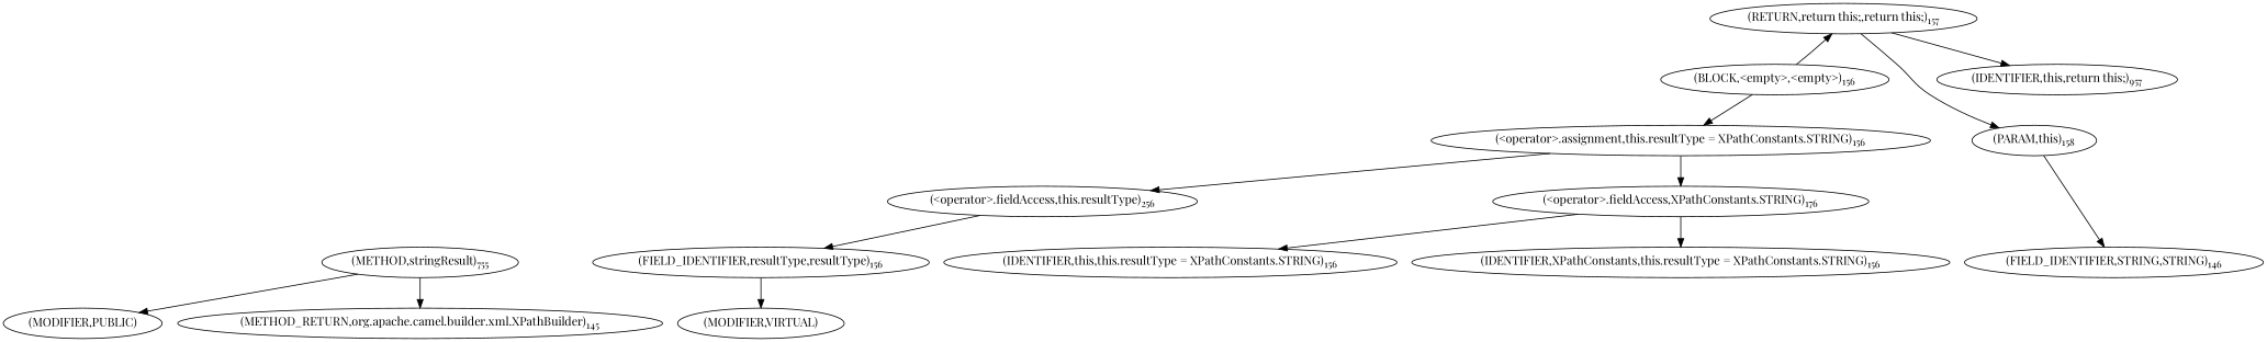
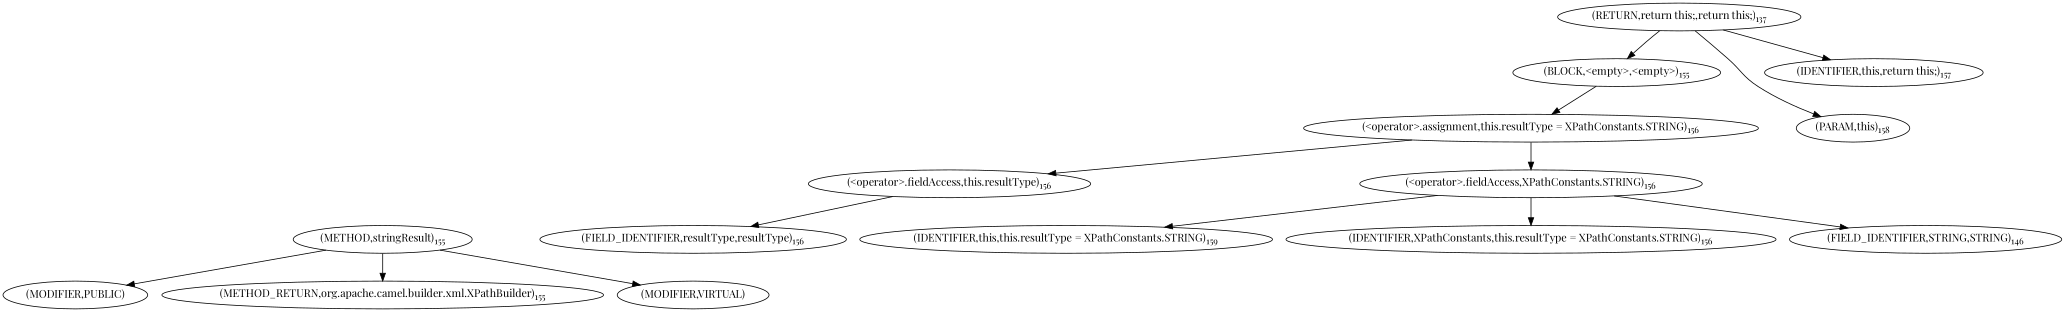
  digraph {
    fontname="Playfair Display"
    node [fontname="Playfair Display"]
    edge [fontname="Playfair Display"]
-   n1 [label=<(METHOD,stringResult)<SUB>755</SUB>>]
+   n1 [label=<(METHOD,stringResult)<SUB>155</SUB>>]
    n2 [label=<(MODIFIER,PUBLIC)>]
    n3 [label=<(MODIFIER,VIRTUAL)>]
-   n4 [label=<(METHOD_RETURN,org.apache.camel.builder.xml.XPathBuilder)<SUB>145</SUB>>]
+   n4 [label=<(METHOD_RETURN,org.apache.camel.builder.xml.XPathBuilder)<SUB>155</SUB>>]
    n5 [label=<(PARAM,this)<SUB>158</SUB>>]
-   n6 [label=<(BLOCK,&lt;empty&gt;,&lt;empty&gt;)<SUB>156</SUB>>]
+   n6 [label=<(BLOCK,&lt;empty&gt;,&lt;empty&gt;)<SUB>155</SUB>>]
    n7 [label=<(&lt;operator&gt;.assignment,this.resultType = XPathConstants.STRING)<SUB>156</SUB>>]
-   n8 [label=<(RETURN,return this;,return this;)<SUB>157</SUB>>]
-   n9 [label=<(&lt;operator&gt;.fieldAccess,this.resultType)<SUB>256</SUB>>]
-   n10 [label=<(&lt;operator&gt;.fieldAccess,XPathConstants.STRING)<SUB>176</SUB>>]
-   n11 [label=<(IDENTIFIER,this,return this;)<SUB>957</SUB>>]
+   n8 [label=<(RETURN,return this;,return this;)<SUB>137</SUB>>]
+   n9 [label=<(&lt;operator&gt;.fieldAccess,this.resultType)<SUB>156</SUB>>]
+   n10 [label=<(&lt;operator&gt;.fieldAccess,XPathConstants.STRING)<SUB>156</SUB>>]
+   n11 [label=<(IDENTIFIER,this,return this;)<SUB>157</SUB>>]
    n12 [label=<(FIELD_IDENTIFIER,resultType,resultType)<SUB>156</SUB>>]
-   n13 [label=<(IDENTIFIER,this,this.resultType = XPathConstants.STRING)<SUB>156</SUB>>]
+   n13 [label=<(IDENTIFIER,this,this.resultType = XPathConstants.STRING)<SUB>159</SUB>>]
    n14 [label=<(IDENTIFIER,XPathConstants,this.resultType = XPathConstants.STRING)<SUB>156</SUB>>]
    n15 [label=<(FIELD_IDENTIFIER,STRING,STRING)<SUB>146</SUB>>]
    n1 -> n2
-   n12 -> n3
+   n1 -> n3
    n1 -> n4
    n6 -> n7
-   n6 -> n8
+   n8 -> n6
    n7 -> n9
    n7 -> n10
    n8 -> n5
    n8 -> n11
    n9 -> n12
    n10 -> n13
    n10 -> n14
-   n5 -> n15
+   n10 -> n15
  }
